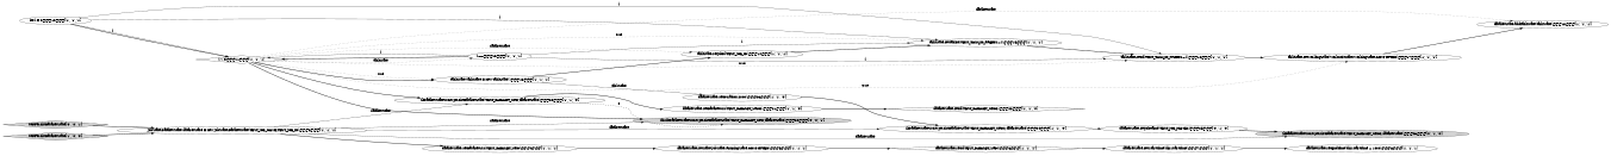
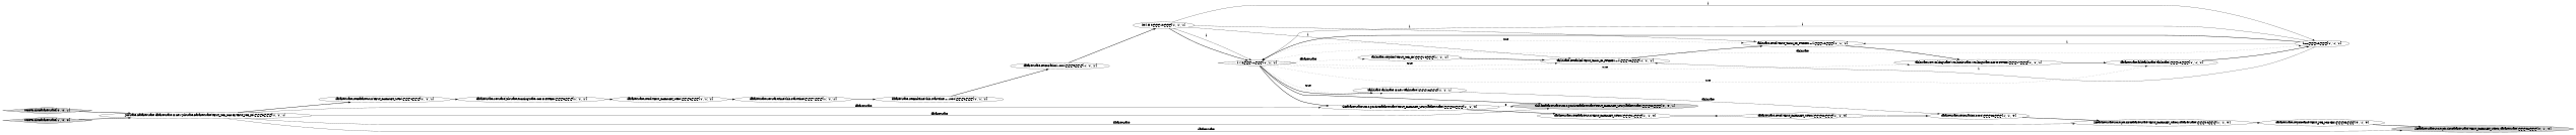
  digraph {
    rankdir=LR
    node [fillcolor=white shape=ellipse style=filled]
    edge [style=bold]
    n1 [label="datasetState.setState(JobState.RunningState.COMMITTED)@@@5@@@['1', '1', '1']"]
-   n2 [label="datasetState.setId(TEST_DATASET_URN)@@@6@@@['1', '1', '1']" shape=diamond]
+   n2 [label="datasetState.setId(TEST_DATASET_URN)@@@6@@@['1', '1', '1']"]
    n3 [label="datasetState.setStartTime(this.startTime)@@@7@@@['1', '1', '1']"]
    n4 [label="i < 3@@@11@@@['1', '1', '1']" shape=diamond]
    n5 [label="zkDatasetStateStore.persistDatasetState(TEST_DATASET_URN,datasetState)@@@20@@@['1', '1', '0']"]
    n6 [label="taskState.setJobId(TEST_JOB_ID)@@@14@@@['1', '1', '1']"]
    n7 [fillcolor=lightgray label="this.fsDatasetStateStore.persistDatasetState(TEST_DATASET_URN,datasetState)@@@20@@@['0', '0', '1']"]
    n8 [label="taskState.setTaskId(TEST_TASK_ID_PREFIX + i)@@@15@@@['1', '1', '1']"]
    n9 [label="TaskState taskState = new TaskState()@@@13@@@['1', '1', '1']"]
    n10 [label="taskState.setWorkingState(WorkUnitState.WorkingState.COMMITTED)@@@17@@@['1', '1', '1']"]
    n11 [label="datasetState.addTaskState(taskState)@@@18@@@['1', '1', '1']"]
    n12 [label="i++@@@12@@@['1', '1', '1']"]
    n13 [label="taskState.setId(TEST_TASK_ID_PREFIX + i)@@@16@@@['1', '1', '1']"]
    n14 [label="datasetState.setDatasetUrn(TEST_DATASET_URN2)@@@21@@@['1', '1', '0']"]
    n15 [label="datasetState.setDuration(2000)@@@23@@@['1', '1', '0']"]
    n16 [label="JobState.DatasetState datasetState = new JobState.DatasetState(TEST_JOB_NAME,TEST_JOB_ID)@@@3@@@['1', '1', '1']"]
    n17 [fillcolor=lightgray label="zkDatasetStateStore.persistDatasetState(TEST_DATASET_URN2,datasetState)@@@26@@@['0', '1', '0']"]
    n18 [label="zkDatasetStateStore.persistDatasetState(TEST_DATASET_URN2,datasetState)@@@24@@@['1', '1', '0']"]
    n19 [label="datasetState.setDatasetUrn(TEST_DATASET_URN)@@@4@@@['1', '1', '1']"]
    n20 [label="datasetState.setJobName(TEST_JOB_NAME2)@@@25@@@['0', '1', '0']"]
    n21 [label="datasetState.setId(TEST_DATASET_URN2)@@@22@@@['1', '1', '0']" shape=diamond]
+   n22 [label="datasetState.setDuration(1000)@@@9@@@['1', '1', '1']"]
    n23 [label="int i = 0@@@10@@@['1', '1', '1']"]
    n24 [fillcolor=lightgray label="testPersistDatasetState['0', '0', '1']" shape=diamond]
    n25 [label="datasetState.setEndTime(this.startTime + 1000)@@@8@@@['1', '1', '1']"]
    n26 [fillcolor=lightgray label="testPersistDatasetState['1', '0', '0']" shape=diamond]
    n1 -> n2
    n2 -> n3
    n3 -> n25
    n4 -> n5
    n4 -> n6 [label=datasetState style=dotted]
    n4 -> n7
    n4 -> n8 [label=true style=dotted]
    n4 -> n9
    n4 -> n9 [label=true style=dotted]
    n4 -> n10 [label=true style=dotted]
-   n4 -> n11 [label=datasetState style=dotted]
+   n4 -> n11 [label=true style=dotted]
    n4 -> n12 [label=taskState style=dotted]
    n4 -> n13 [label=true style=dotted]
    n5 -> n7 [label=0 style=dashed]
    n5 -> n14
    n6 -> n8
    n8 -> n13
-   n9 -> n6
    n9 -> n15 [label=taskState style=solid]
    n10 -> n11
+   n11 -> n12
    n12 -> n4 [label=i style=solid]
    n12 -> n4
    n12 -> n8 [label=i style=solid]
    n12 -> n13 [label=i style=solid]
    n13 -> n10
    n14 -> n21
    n15 -> n18
    n16 -> n5 [label=datasetState style=solid]
    n16 -> n7 [label=datasetState style=solid]
    n16 -> n17 [label=datasetState style=solid]
    n16 -> n18 [label=datasetState style=solid]
    n16 -> n19
    n18 -> n20
    n19 -> n1
    n20 -> n17
+   n21 -> n15
+   n22 -> n23
    n23 -> n4 [label=i style=solid]
    n23 -> n4
    n23 -> n8 [label=i style=solid]
+   n23 -> n12 [label=i style=solid]
    n23 -> n13 [label=i style=solid]
    n24 -> n16
+   n25 -> n22
    n26 -> n16
  }
